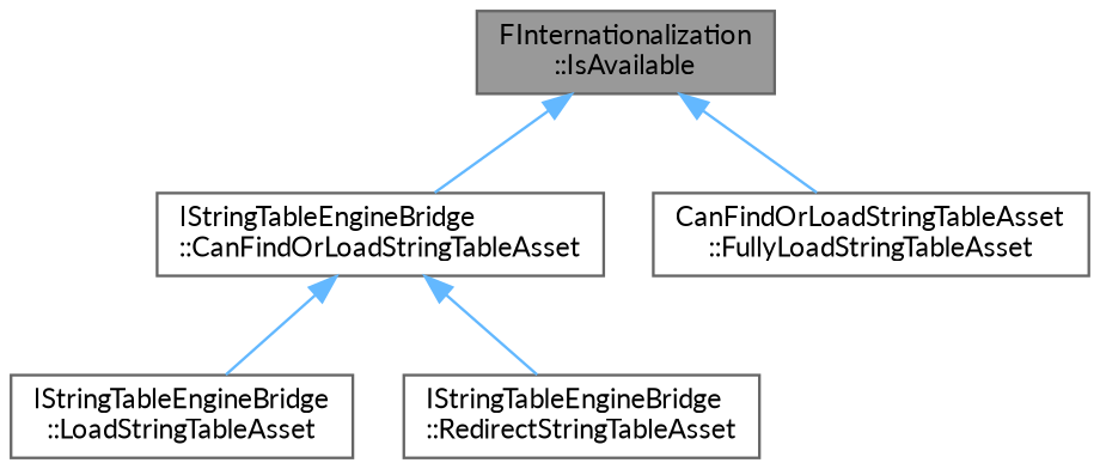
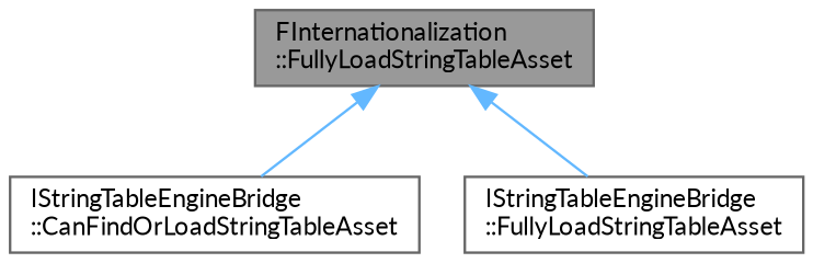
  digraph {
    fontname=Lato
    rankdir=TB
    node [color=grey40 fillcolor=white fontname=Lato fontsize=10 shape=box style=filled]
    edge [color=steelblue1 dir=back fontname=Lato fontsize=10 labelfontname=Helvetica labelfontsize=10 style=solid]
-   n1 [color=gray40 fillcolor=grey60 fontcolor=black height=0.2 label="FInternationalization\l::IsAvailable" width=0.4]
+   n1 [color=gray40 fillcolor=grey60 fontcolor=black height=0.2 label="FInternationalization\l::FullyLoadStringTableAsset" width=0.4]
    n2 [height=0.2 label="IStringTableEngineBridge\l::CanFindOrLoadStringTableAsset" width=0.4]
-   n3 [height=0.2 label="CanFindOrLoadStringTableAsset\l::FullyLoadStringTableAsset" width=0.4]
-   n4 [height=0.2 label="IStringTableEngineBridge\l::LoadStringTableAsset" width=0.4]
-   n5 [height=0.2 label="IStringTableEngineBridge\l::RedirectStringTableAsset" width=0.4]
+   n3 [height=0.2 label="IStringTableEngineBridge\l::FullyLoadStringTableAsset" width=0.4]
    n1 -> n2
    n1 -> n3
-   n2 -> n4
-   n2 -> n5
  }
